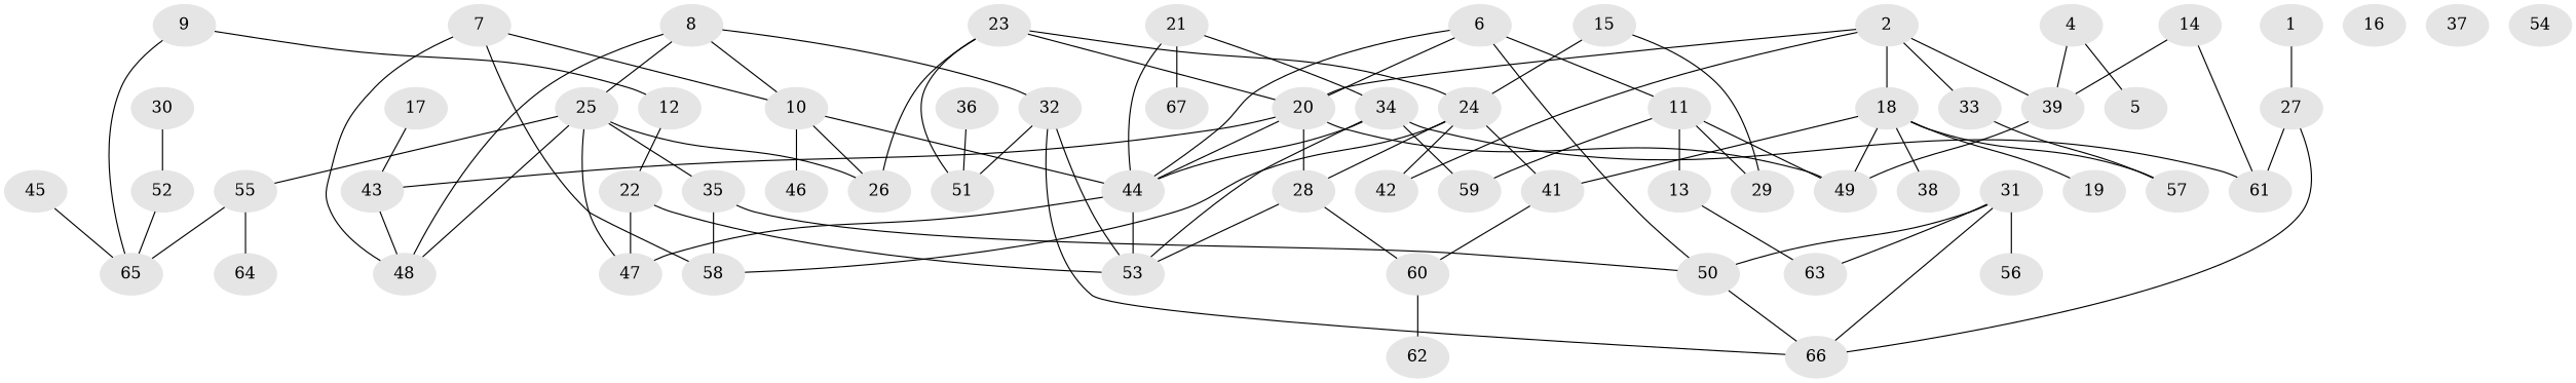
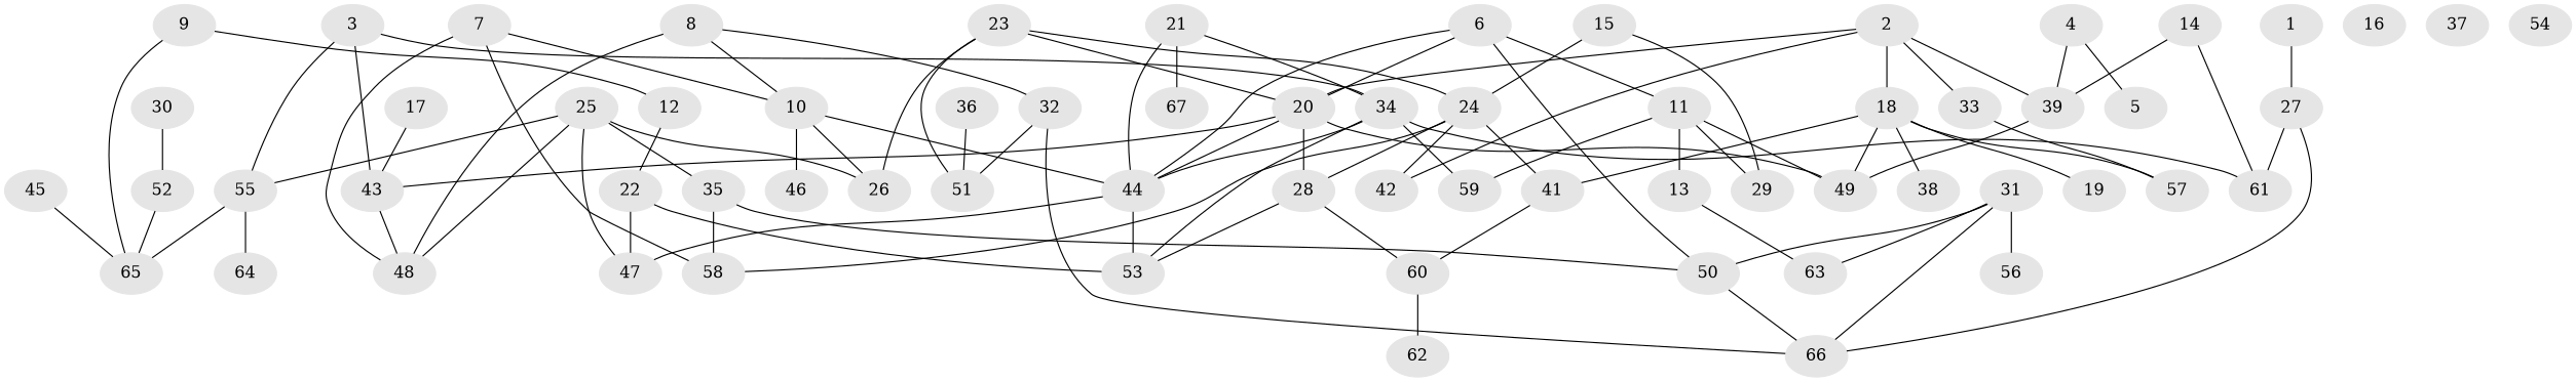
  graph {
    node [color=gray90 style=filled]
    1
    27
    61
    66
    2
    18
    20
    33
    39
    42
    49
    19
    38
    41
    57
    43
    44
    28
+   3
    34
    55
    59
    53
    48
    65
    64
    4
    5
    6
    11
    50
    13
    29
    47
    7
    10
    58
    26
    46
    8
    25
    32
    35
    51
    9
    12
    22
    63
    14
    15
    24
    16
    17
    60
    21
    67
    23
    62
    30
    52
    31
    56
    36
    37
    45
    54
    1 -- 27
    27 -- 61
    27 -- 66
    2 -- 18
    2 -- 20
    2 -- 33
    2 -- 39
    2 -- 42
    18 -- 49
    18 -- 19
    18 -- 38
    18 -- 41
    18 -- 57
    20 -- 49
    20 -- 43
    20 -- 44
    20 -- 28
    33 -- 57
    39 -- 49
    41 -- 60
    43 -- 48
    44 -- 53
    44 -- 47
    28 -- 53
    28 -- 60
+   3 -- 43
+   3 -- 34
+   3 -- 55
    34 -- 61
    34 -- 44
    34 -- 59
    34 -- 53
    55 -- 65
    55 -- 64
    4 -- 39
    4 -- 5
    6 -- 20
    6 -- 44
    6 -- 11
    6 -- 50
    11 -- 49
    11 -- 59
    11 -- 13
    11 -- 29
    50 -- 66
    13 -- 63
    7 -- 48
    7 -- 10
    7 -- 58
    10 -- 44
    10 -- 26
    10 -- 46
    8 -- 48
    8 -- 10
-   8 -- 25
    8 -- 32
    25 -- 55
    25 -- 48
    25 -- 47
    25 -- 26
    25 -- 35
    32 -- 66
-   32 -- 53
    32 -- 51
    35 -- 50
    35 -- 58
    9 -- 65
    9 -- 12
    12 -- 22
    22 -- 53
    22 -- 47
    14 -- 61
    14 -- 39
    15 -- 29
    15 -- 24
    24 -- 42
    24 -- 41
    24 -- 28
    24 -- 58
    17 -- 43
    60 -- 62
    21 -- 44
    21 -- 34
    21 -- 67
    23 -- 20
    23 -- 26
    23 -- 51
    23 -- 24
    30 -- 52
    52 -- 65
    31 -- 66
    31 -- 50
    31 -- 63
    31 -- 56
    36 -- 51
    45 -- 65
  }
